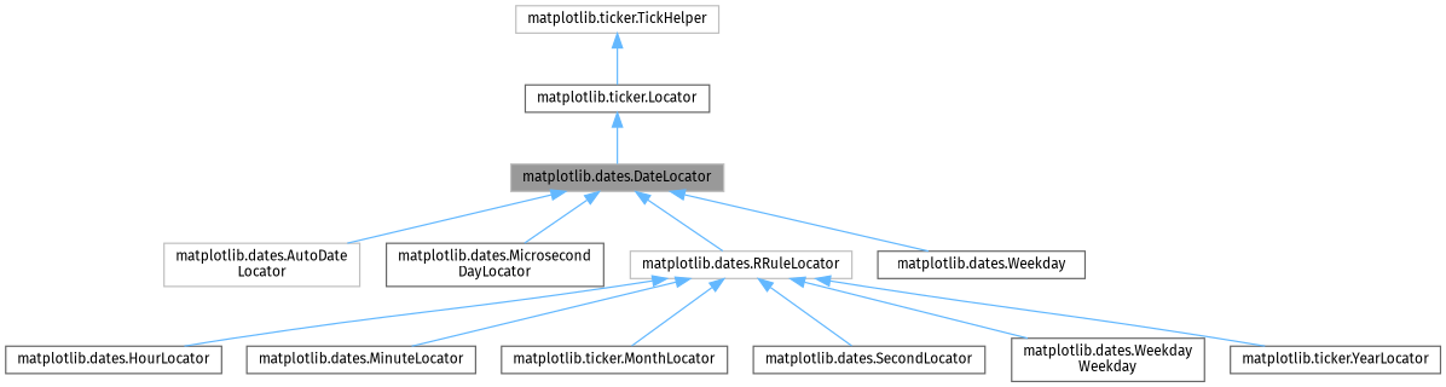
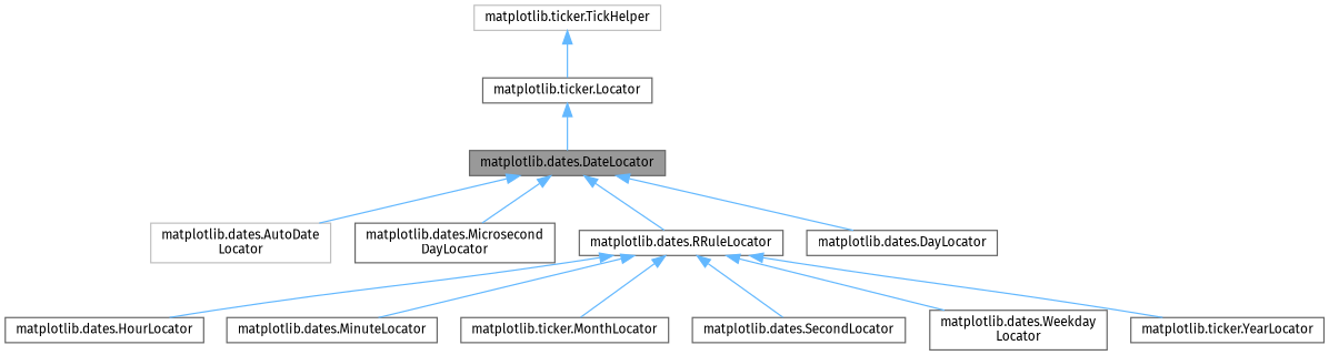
  digraph {
    fontname="Fira Sans"
    rankdir=TB
    node [color=gray40 fillcolor=white fontname="Fira Sans" fontsize=10 shape=box style=filled]
    edge [color=steelblue1 dir=back fontname="Fira Sans" fontsize=10 labelfontname=Helvetica labelfontsize=10 style=solid]
-   n1 [color=grey75 fillcolor=grey60 fontcolor=black height=0.2 label="matplotlib.dates.DateLocator" width=0.4]
+   n1 [fillcolor=grey60 fontcolor=black height=0.2 label="matplotlib.dates.DateLocator" width=0.4]
    n2 [color=grey75 height=0.2 label="matplotlib.dates.AutoDate\lLocator" width=0.4]
    n3 [height=0.2 label="matplotlib.dates.Microsecond\lDayLocator" width=0.4]
-   n4 [color=grey75 height=0.2 label="matplotlib.dates.RRuleLocator" width=0.4]
-   n5 [height=0.2 label="matplotlib.dates.Weekday" width=0.4]
+   n4 [height=0.2 label="matplotlib.dates.RRuleLocator" width=0.4]
+   n5 [height=0.2 label="matplotlib.dates.DayLocator" width=0.4]
    n6 [height=0.2 label="matplotlib.dates.HourLocator" width=0.4]
    n7 [height=0.2 label="matplotlib.dates.MinuteLocator" width=0.4]
    n8 [height=0.2 label="matplotlib.ticker.MonthLocator" width=0.4]
    n9 [height=0.2 label="matplotlib.dates.SecondLocator" width=0.4]
-   n10 [height=0.2 label="matplotlib.dates.Weekday\lWeekday" width=0.4]
+   n10 [height=0.2 label="matplotlib.dates.Weekday\lLocator" width=0.4]
    n11 [height=0.2 label="matplotlib.ticker.YearLocator" width=0.4]
    n12 [height=0.2 label="matplotlib.ticker.Locator" width=0.4]
    n13 [color=grey75 height=0.2 label="matplotlib.ticker.TickHelper" width=0.4]
    n1 -> n2
    n1 -> n3
    n1 -> n4
    n1 -> n5
    n4 -> n6
    n4 -> n7
    n4 -> n8
    n4 -> n9
    n4 -> n10
    n4 -> n11
    n12 -> n1
    n13 -> n12
  }
